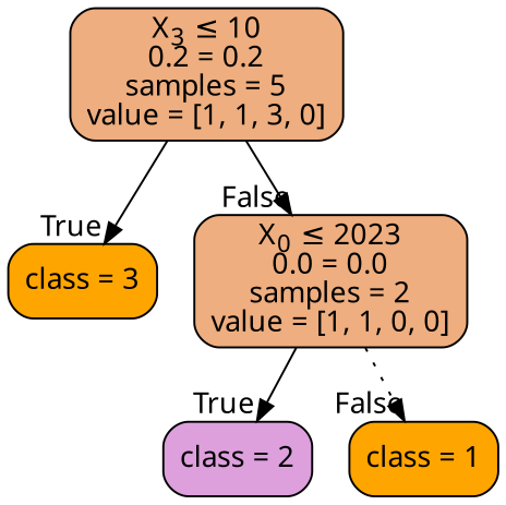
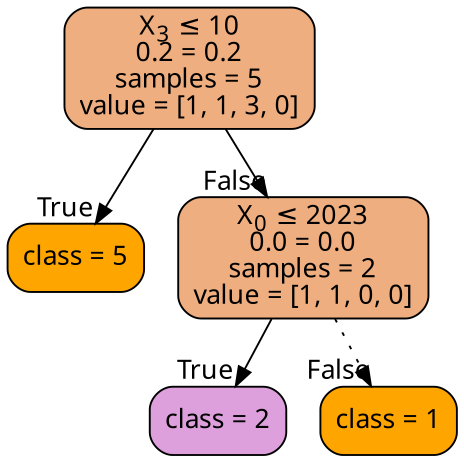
  digraph {
    fontname="Noto Sans"
    node [color=black fillcolor="#e58139a4" fontname="Noto Sans" shape=box style="filled, rounded"]
    edge [fontname="Noto Sans" headlabel=True labelangle=45 labeldistance=2.5 style=solid]
    n1 [label=<X<SUB>3</SUB> &le; 10<br/>0.2 = 0.2<br/>samples = 5<br/>value = [1, 1, 3, 0]>]
-   n2 [fillcolor=orange label="class = 3"]
+   n2 [fillcolor=orange label="class = 5"]
    n3 [label=<X<SUB>0</SUB> &le; 2023<br/>0.0 = 0.0<br/>samples = 2<br/>value = [1, 1, 0, 0]>]
    n4 [fillcolor=plum label="class = 2"]
    n5 [fillcolor=orange label="class = 1"]
    n1 -> n2
    n1 -> n3 [headlabel=False labelangle=-45]
    n3 -> n4
    n3 -> n5 [headlabel=False labelangle=-45 style=dotted]
  }
